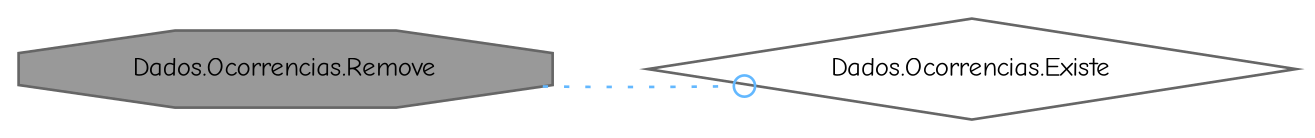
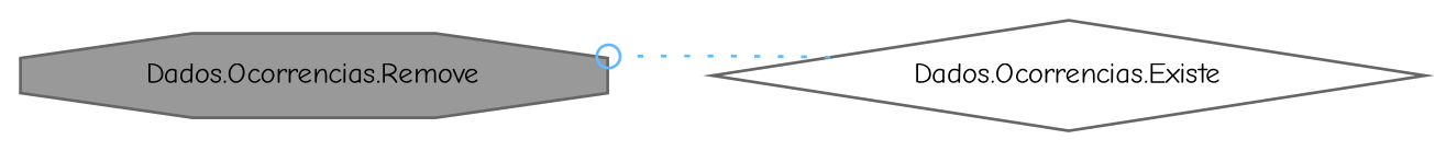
  digraph {
    rankdir=LR
    fontname="Comic Neue"
    node [fontname="Comic Neue" fontsize=10 style=filled]
    n1 [color=gray40 fillcolor=grey60 fontcolor=black height=0.2 label="Dados.Ocorrencias.Remove" shape=octagon width=0.4]
    n2 [color=grey40 fillcolor=white height=0.2 label="Dados.Ocorrencias.Existe" shape=diamond width=0.4]
-   n1 -> n2 [color=steelblue1 fontname="Comic Neue" fontsize=10 labelfontname=Helvetica labelfontsize=10 style=dotted arrowhead=odot]
+   n2 -> n1 [color=steelblue1 fontname="Comic Neue" fontsize=10 labelfontname=Helvetica labelfontsize=10 style=dotted arrowhead=odot]
  }
